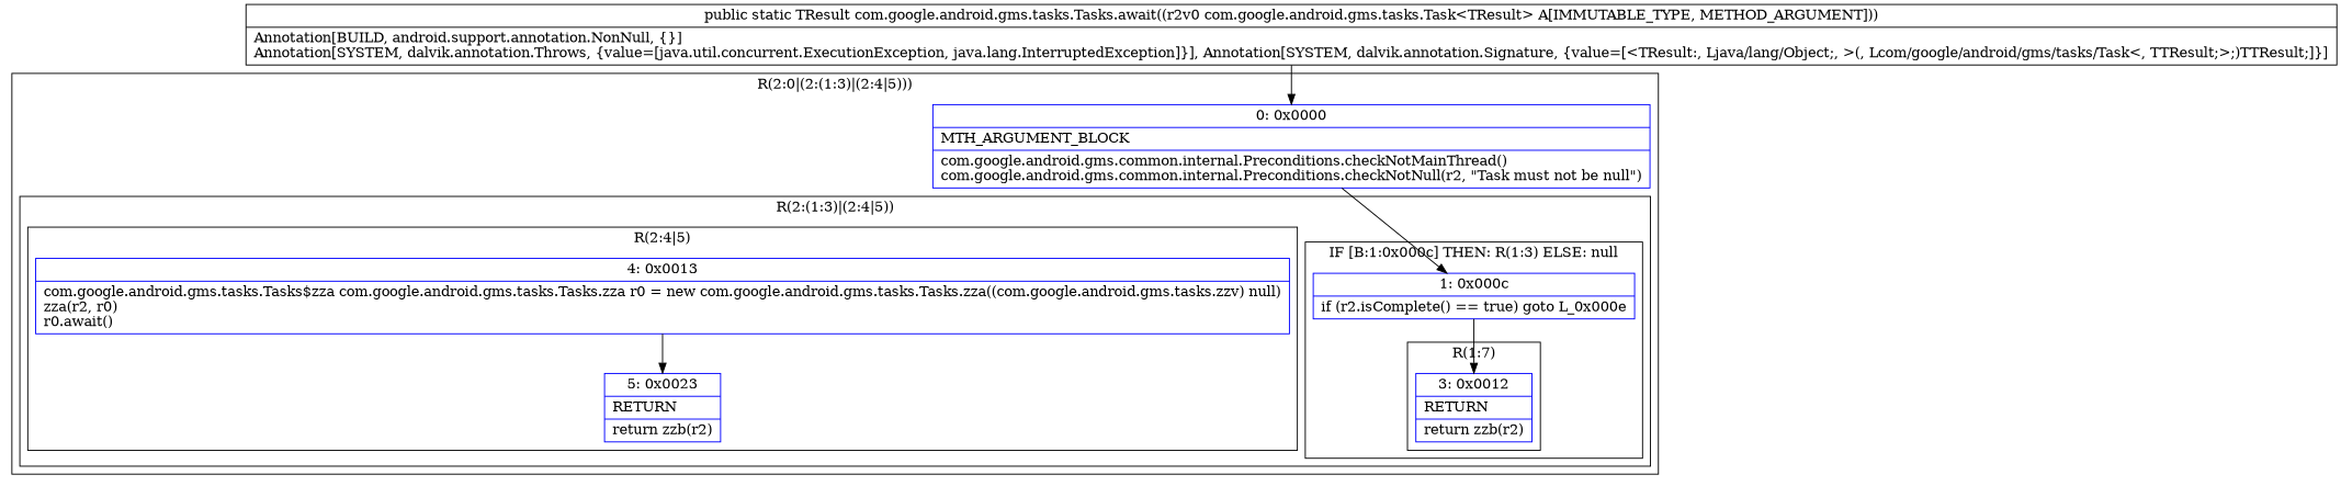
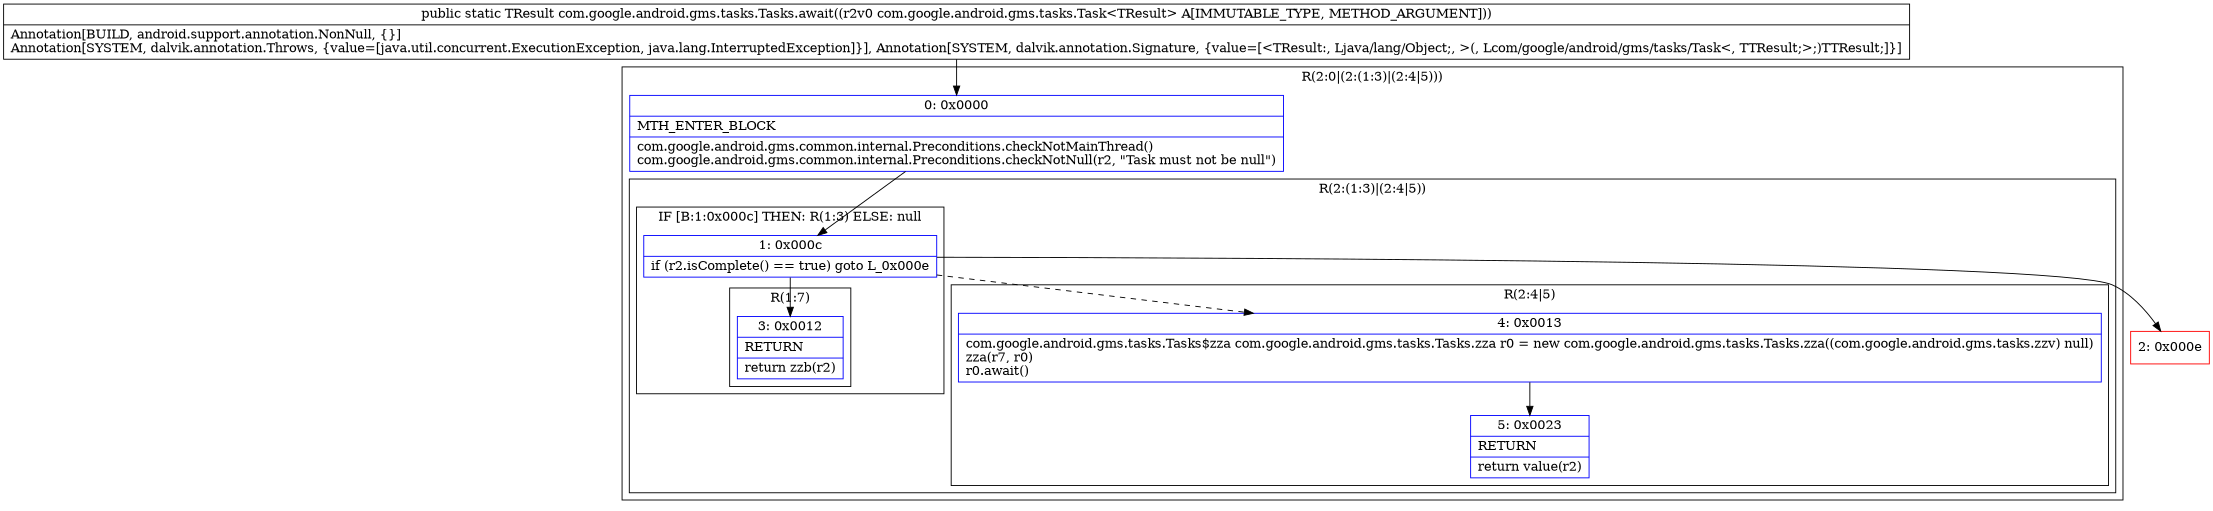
  digraph {
    node [color=blue shape=record]
    n1 [label="{3\:\ 0x0012|RETURN\l|return zzb(r2)\l}"]
    n2 [label="{1\:\ 0x000c|if (r2.isComplete() == true) goto L_0x000e\l}"]
-   n3 [label="{4\:\ 0x0013|com.google.android.gms.tasks.Tasks$zza com.google.android.gms.tasks.Tasks.zza r0 = new com.google.android.gms.tasks.Tasks.zza((com.google.android.gms.tasks.zzv) null)\lzza(r2, r0)\lr0.await()\l}"]
-   n4 [label="{5\:\ 0x0023|RETURN\l|return zzb(r2)\l}"]
-   n5 [label="{0\:\ 0x0000|MTH_ARGUMENT_BLOCK\l|com.google.android.gms.common.internal.Preconditions.checkNotMainThread()\lcom.google.android.gms.common.internal.Preconditions.checkNotNull(r2, \"Task must not be null\")\l}"]
+   n3 [label="{4\:\ 0x0013|com.google.android.gms.tasks.Tasks$zza com.google.android.gms.tasks.Tasks.zza r0 = new com.google.android.gms.tasks.Tasks.zza((com.google.android.gms.tasks.zzv) null)\lzza(r7, r0)\lr0.await()\l}"]
+   n4 [label="{5\:\ 0x0023|RETURN\l|return value(r2)\l}"]
+   n5 [label="{0\:\ 0x0000|MTH_ENTER_BLOCK\l|com.google.android.gms.common.internal.Preconditions.checkNotMainThread()\lcom.google.android.gms.common.internal.Preconditions.checkNotNull(r2, \"Task must not be null\")\l}"]
+   n6 [color=red label="{2\:\ 0x000e}"]
    n7 [label="{public static TResult com.google.android.gms.tasks.Tasks.await((r2v0 com.google.android.gms.tasks.Task\<TResult\> A[IMMUTABLE_TYPE, METHOD_ARGUMENT]))  | Annotation[BUILD, android.support.annotation.NonNull, \{\}]\lAnnotation[SYSTEM, dalvik.annotation.Throws, \{value=[java.util.concurrent.ExecutionException, java.lang.InterruptedException]\}], Annotation[SYSTEM, dalvik.annotation.Signature, \{value=[\<TResult:, Ljava\/lang\/Object;, \>(, Lcom\/google\/android\/gms\/tasks\/Task\<, TTResult;\>;)TTResult;]\}]\l}" color=""]
    subgraph cluster_1 {
      label="R(2:0|(2:(1:3)|(2:4|5)))"
      n5
      subgraph cluster_2 {
        label="R(2:(1:3)|(2:4|5))"
        subgraph cluster_3 {
          label="IF [B:1:0x000c] THEN: R(1:3) ELSE: null"
          n2
          subgraph cluster_4 {
            label="R(1:7)"
            n1
          }
        }
        subgraph cluster_5 {
          label="R(2:4|5)"
          n3
          n4
        }
      }
    }
    n2 -> n1
+   n2 -> n3 [style=dashed]
+   n2 -> n6
    n3 -> n4
    n5 -> n2
    n7 -> n5
  }
